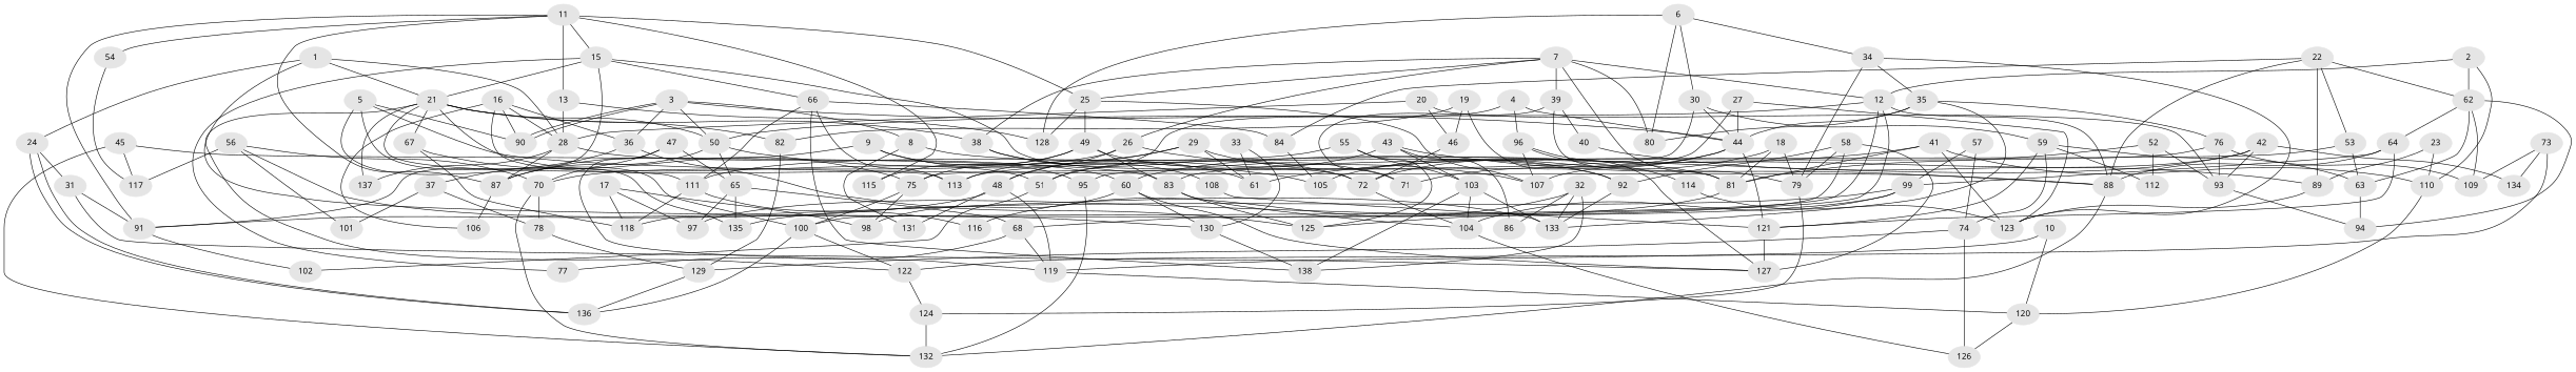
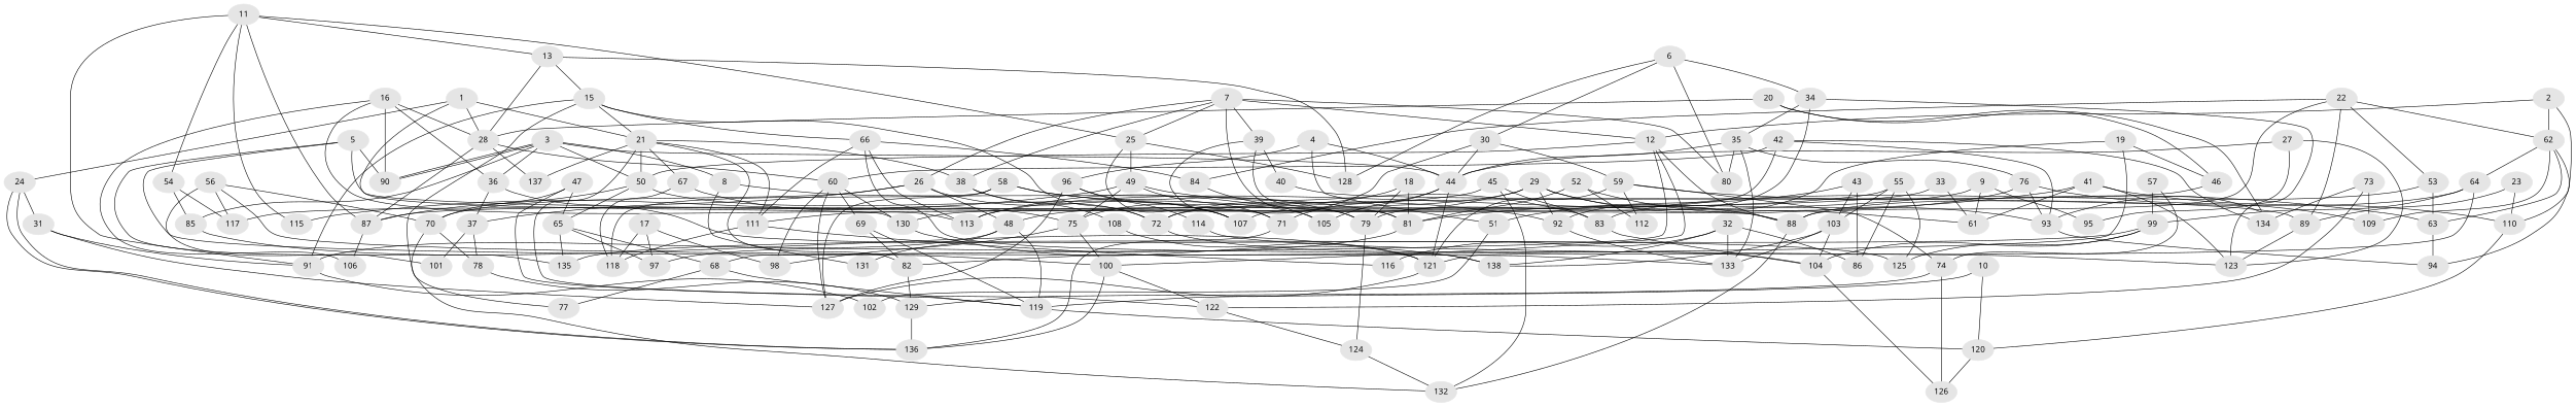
  graph {
    fontname="Noto Sans"
    node [color=gray90 fontname="Noto Sans" style=filled]
    edge [fontname="Noto Sans"]
    1
    21
    24
    28
    130
    50
    51
    38
    82
    67
    111
    122
    137
    31
    136
    87
    60
    138
    2
    12
    62
    110
    88
    100
    68
    63
    64
    94
    109
    120
    3
    8
    36
    44
+   85
    90
    81
    131
    37
    125
    71
    105
    121
    65
    4
    96
    102
    107
    127
    114
    5
    135
    132
    6
    30
    34
    80
    128
    59
    75
    79
    123
    35
    7
    25
    26
    39
    49
    48
    70
    72
    108
    40
    124
    97
    9
    61
    95
    106
    10
    119
    126
    11
    13
    15
    54
    91
    115
    66
    77
    117
    89
    113
    84
    104
    16
    17
    98
    118
    18
    19
    46
    92
    129
    133
    20
    93
    116
    22
    53
    83
    23
    78
    101
    27
+   69
    29
    112
    74
    32
    86
    33
    76
    41
    42
    134
    43
    103
    45
    47
    52
    55
    56
    99
    57
    58
    73
    1 -- 21
    1 -- 24
    1 -- 28
    1 -- 130
    21 -- 50
-   21 -- 51
    21 -- 38
    21 -- 82
    21 -- 67
    21 -- 111
    21 -- 122
    21 -- 137
    24 -- 31
    24 -- 136
    24 -- 136
    28 -- 137
    28 -- 87
    28 -- 60
    130 -- 138
    50 -- 87
    50 -- 105
    50 -- 65
    51 -- 102
    38 -- 72
    38 -- 108
    82 -- 129
    67 -- 75
    67 -- 118
    111 -- 118
    111 -- 116
    122 -- 124
    31 -- 127
    31 -- 91
    87 -- 106
    60 -- 130
    60 -- 127
    60 -- 98
+   60 -- 69
    2 -- 12
    2 -- 62
    2 -- 110
    12 -- 50
    12 -- 88
    12 -- 100
    12 -- 68
    62 -- 63
    62 -- 64
    62 -- 94
    62 -- 109
    110 -- 120
    88 -- 132
    100 -- 122
    100 -- 136
    68 -- 119
    68 -- 77
    63 -- 94
    64 -- 88
    64 -- 121
    64 -- 99
    120 -- 126
    3 -- 50
    3 -- 8
    3 -- 36
    3 -- 44
+   3 -- 85
    3 -- 90
    3 -- 90
    8 -- 81
    8 -- 131
    36 -- 37
    36 -- 125
    44 -- 71
    44 -- 105
    44 -- 121
+   85 -- 121
    81 -- 97
    37 -- 78
    37 -- 101
+   71 -- 136
    121 -- 127
    65 -- 68
    65 -- 135
    65 -- 97
    4 -- 51
    4 -- 44
    4 -- 96
    96 -- 107
    96 -- 127
    96 -- 114
    114 -- 123
    5 -- 88
    5 -- 100
    5 -- 90
    5 -- 135
    6 -- 30
    6 -- 34
    6 -- 80
    6 -- 128
    30 -- 44
    30 -- 59
    30 -- 75
    34 -- 79
    34 -- 123
    34 -- 35
    59 -- 63
    59 -- 121
    59 -- 112
    59 -- 74
    75 -- 100
    75 -- 98
    79 -- 124
    35 -- 44
    35 -- 80
    35 -- 133
    35 -- 76
    7 -- 38
    7 -- 12
    7 -- 80
    7 -- 79
    7 -- 25
    7 -- 26
    7 -- 39
    25 -- 107
    25 -- 128
    25 -- 49
+   26 -- 37
    26 -- 107
    26 -- 48
    26 -- 70
    39 -- 81
    39 -- 71
    39 -- 40
    49 -- 71
    49 -- 75
    49 -- 115
    49 -- 83
    48 -- 131
    48 -- 119
    48 -- 91
    70 -- 132
    70 -- 78
    72 -- 104
    108 -- 121
    40 -- 89
    124 -- 132
    9 -- 87
    9 -- 61
    9 -- 95
-   95 -- 132
    10 -- 120
    10 -- 119
    119 -- 120
    11 -- 87
    11 -- 25
    11 -- 13
-   11 -- 15
+   13 -- 15
    11 -- 54
    11 -- 91
    11 -- 115
    13 -- 28
    13 -- 128
    15 -- 21
    15 -- 72
    15 -- 91
    15 -- 66
    15 -- 77
+   54 -- 85
    54 -- 117
    91 -- 102
    66 -- 111
    66 -- 138
    66 -- 113
    66 -- 84
    89 -- 123
    84 -- 105
    104 -- 126
    16 -- 28
    16 -- 36
    16 -- 90
    16 -- 106
    16 -- 113
    17 -- 97
    17 -- 98
    17 -- 118
    18 -- 81
    18 -- 79
    18 -- 72
    19 -- 82
    19 -- 46
    19 -- 92
    46 -- 72
    92 -- 133
    129 -- 136
    20 -- 28
    20 -- 46
    20 -- 93
    93 -- 94
    22 -- 62
    22 -- 88
    22 -- 89
    22 -- 84
    22 -- 53
    53 -- 63
    53 -- 83
-   83 -- 125
    83 -- 104
    23 -- 110
    23 -- 89
    78 -- 129
    27 -- 44
    27 -- 123
    27 -- 95
-   43 -- 88
+   69 -- 82
+   69 -- 119
+   29 -- 88
    29 -- 48
    29 -- 61
    29 -- 113
    29 -- 92
    74 -- 126
    74 -- 129
    32 -- 138
    32 -- 133
    32 -- 116
    32 -- 86
    33 -- 130
    33 -- 61
    76 -- 109
    76 -- 113
    76 -- 93
    41 -- 110
    41 -- 81
    41 -- 123
    41 -- 61
    42 -- 60
    42 -- 107
    42 -- 93
    42 -- 134
    43 -- 51
    43 -- 86
    43 -- 103
    103 -- 138
    103 -- 104
    103 -- 133
    45 -- 132
    45 -- 117
    45 -- 83
    47 -- 65
    47 -- 70
    47 -- 119
    52 -- 81
    52 -- 93
    52 -- 112
    55 -- 111
    55 -- 125
+   55 -- 86
    55 -- 103
    56 -- 70
    56 -- 117
    56 -- 133
    56 -- 101
    99 -- 125
    99 -- 135
    99 -- 104
    57 -- 74
    57 -- 99
    58 -- 127
    58 -- 79
    58 -- 118
    58 -- 92
    73 -- 122
    73 -- 109
    73 -- 134
  }
